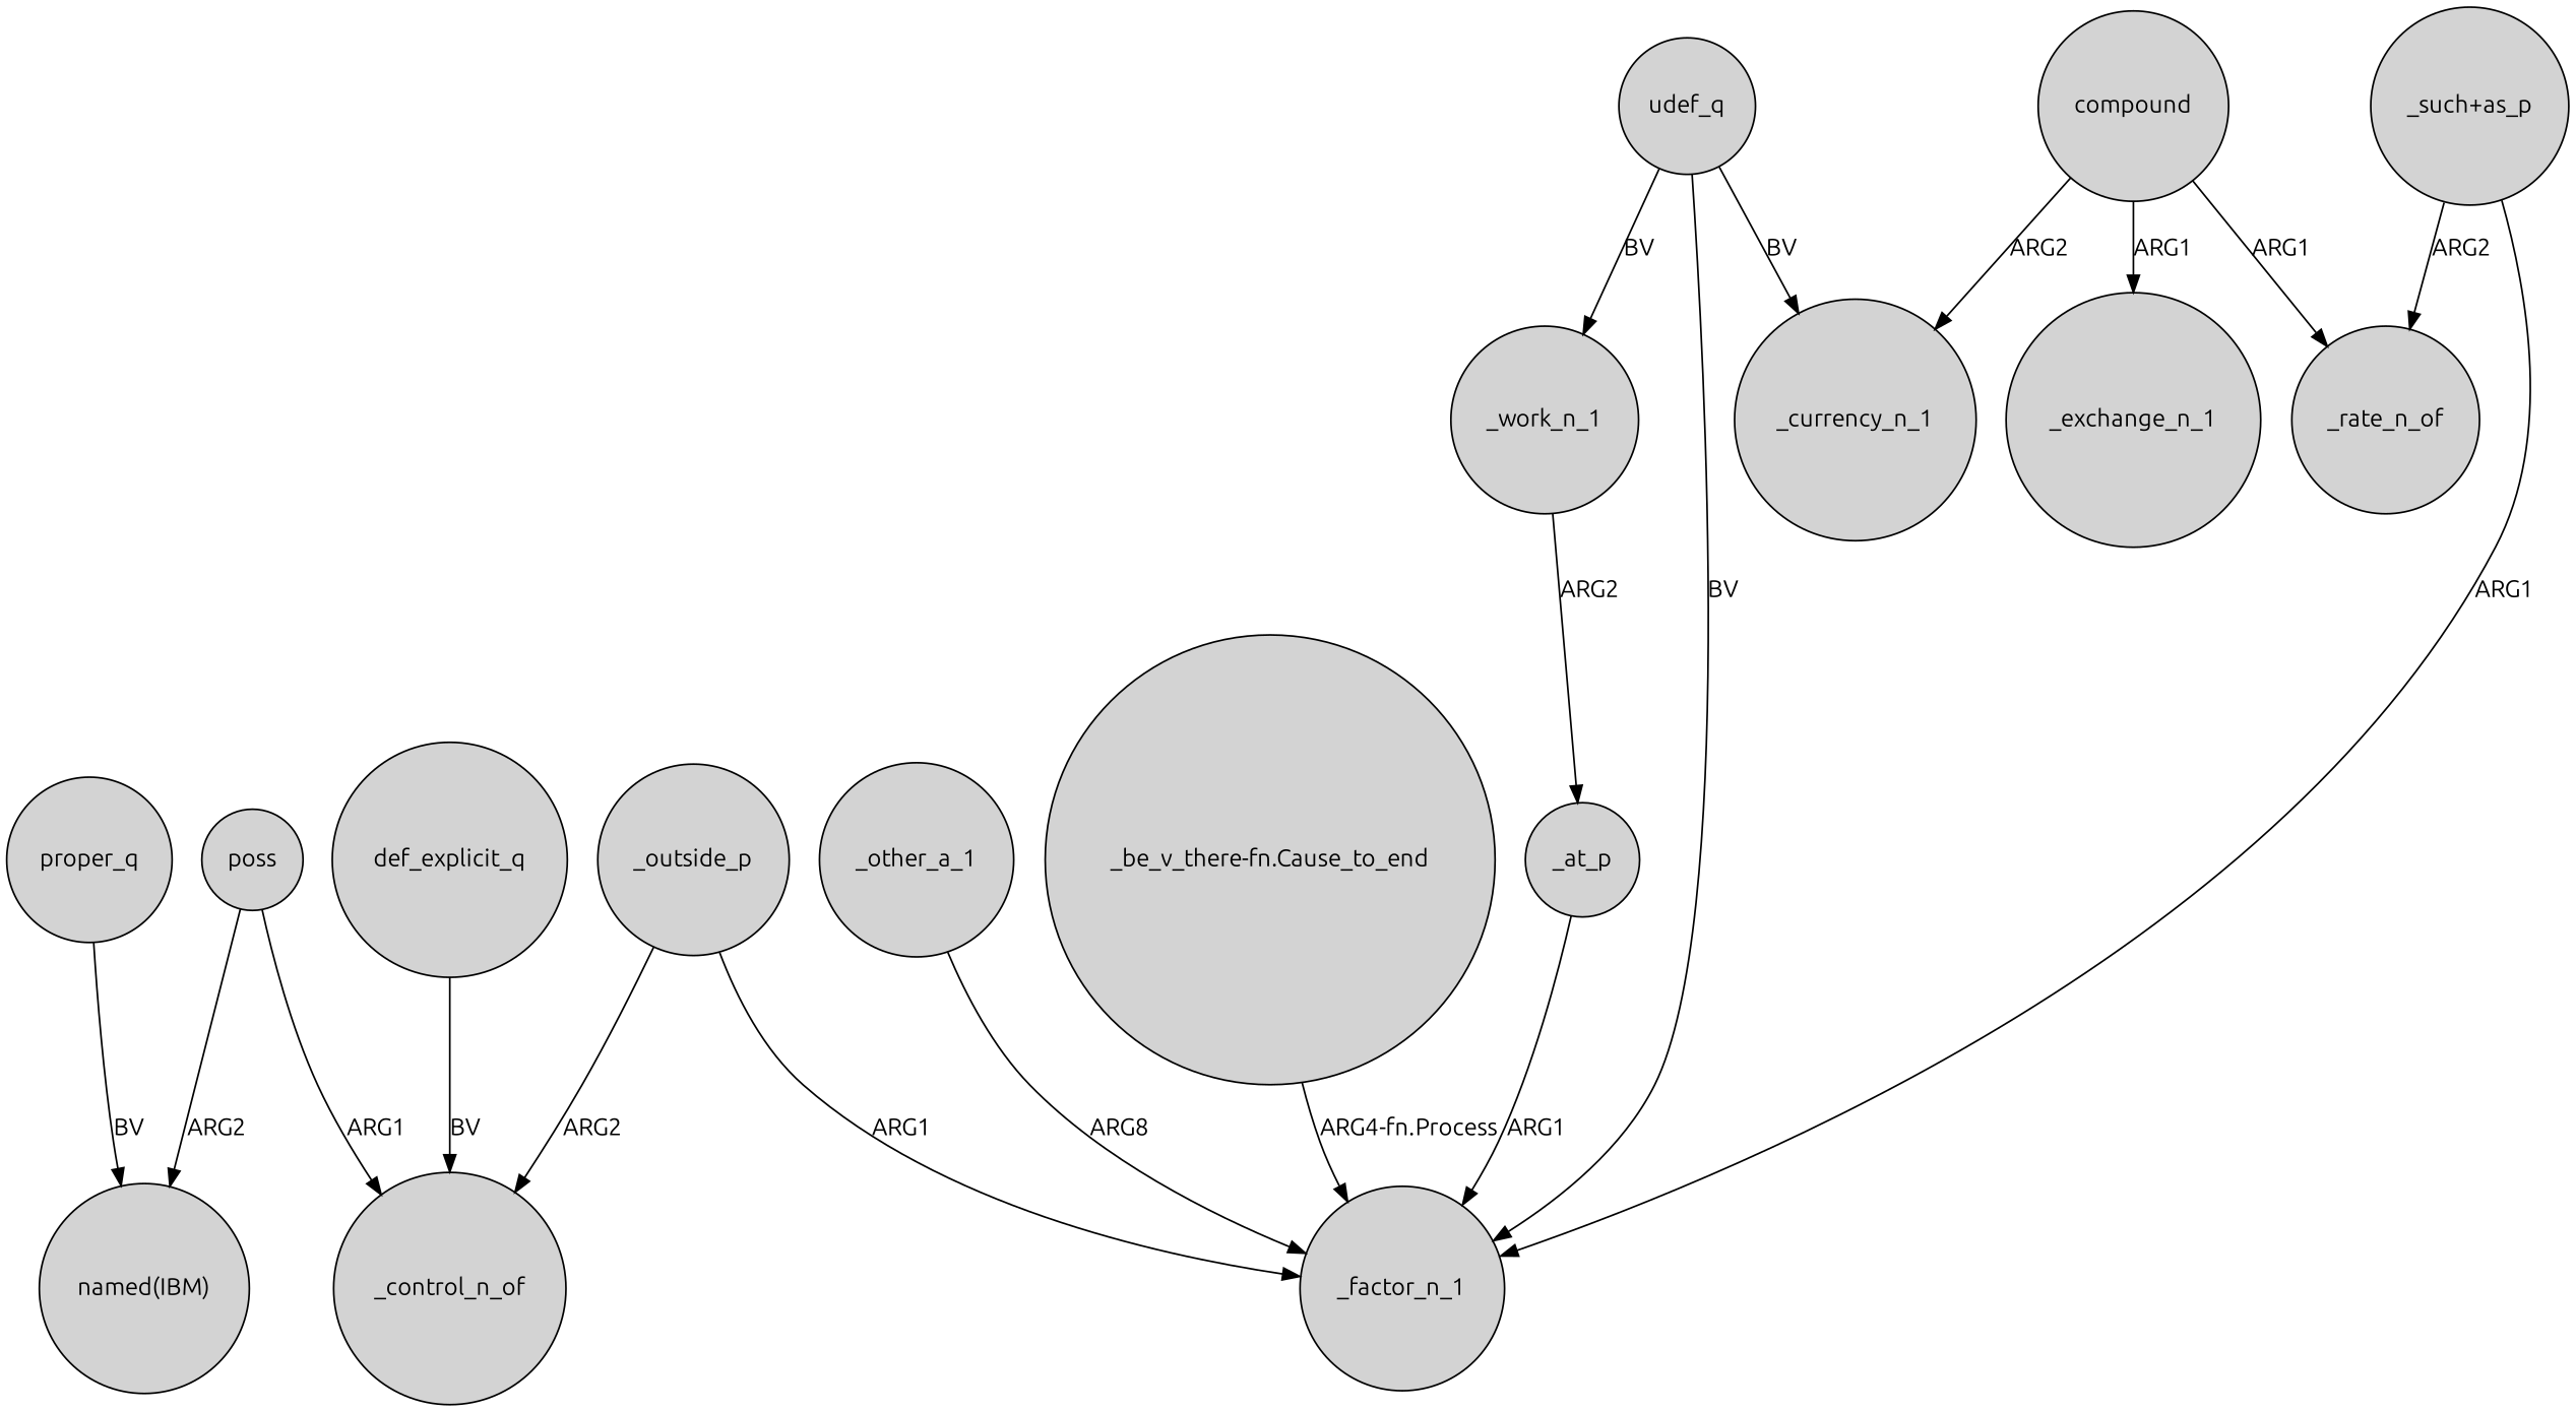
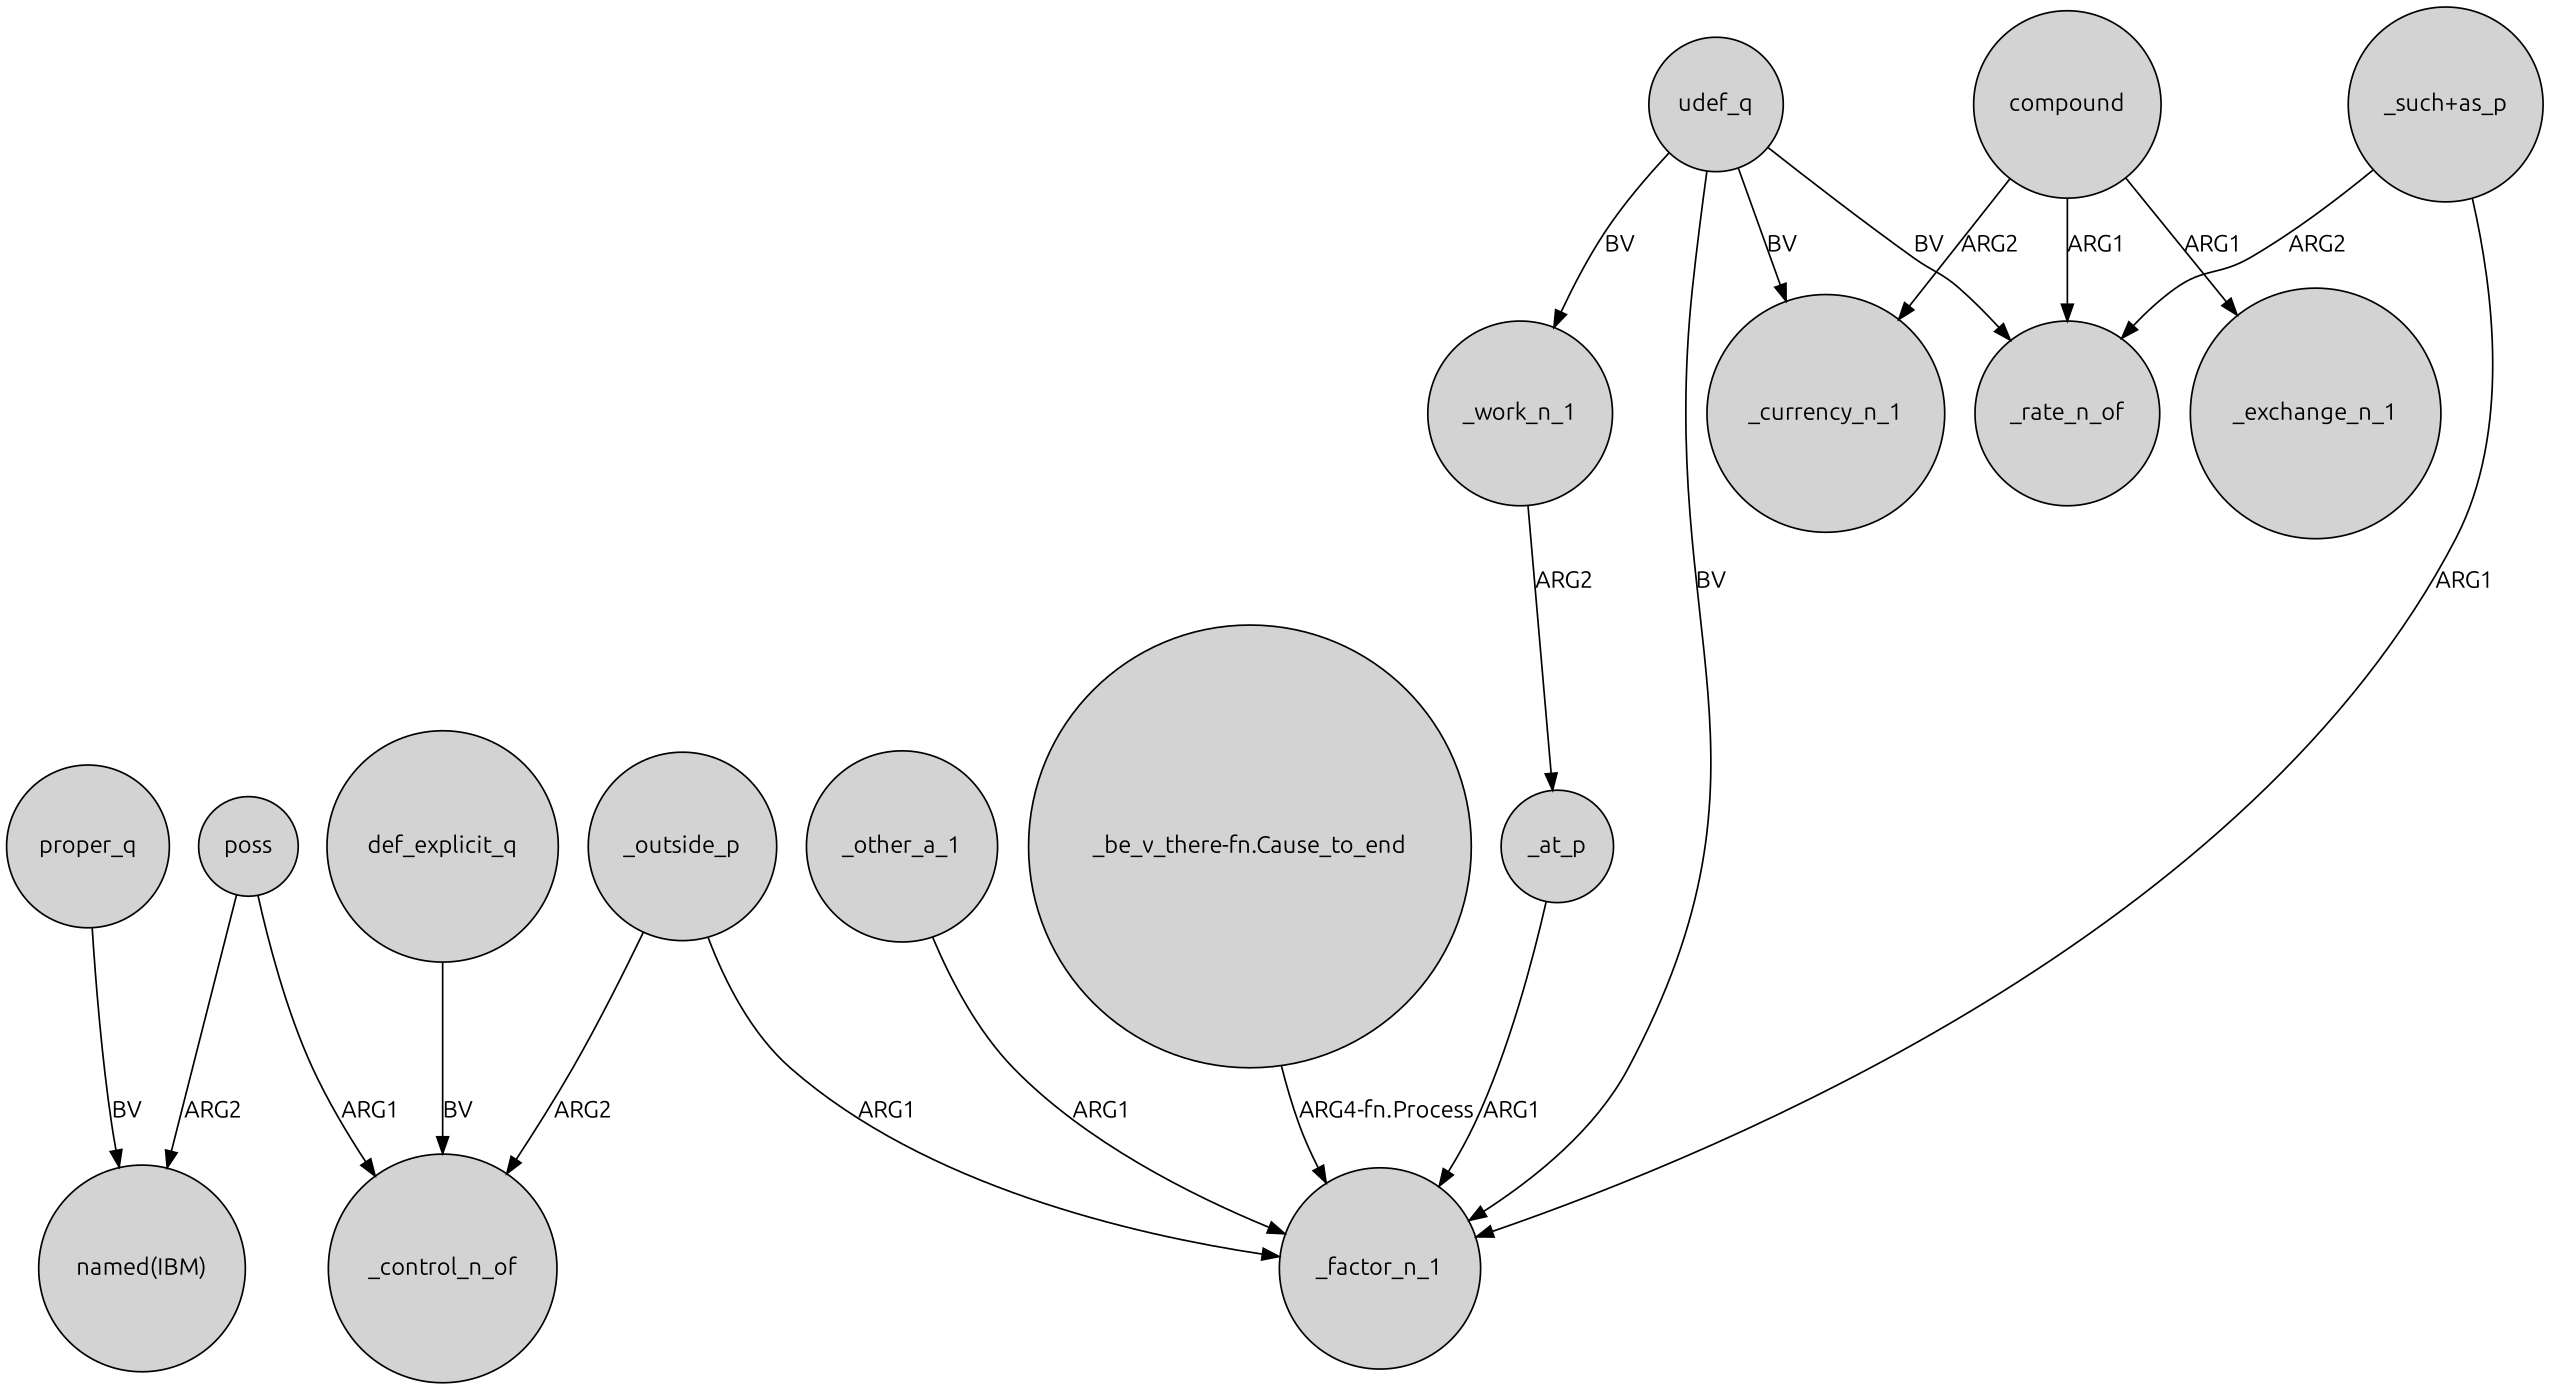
  digraph {
    fontname=Ubuntu
    node [fontname=Ubuntu shape=circle style=filled]
    edge [fontname=Ubuntu]
    def_explicit_q
    _control_n_of
    "_be_v_there-fn.Cause_to_end"
    _factor_n_1
    poss
    "named(IBM)"
    udef_q
    _currency_n_1
    _work_n_1
    _rate_n_of
    _at_p
    proper_q
    compound
    _exchange_n_1
    "_such+as_p"
    _outside_p
    _other_a_1
    def_explicit_q -> _control_n_of [label=BV]
    "_be_v_there-fn.Cause_to_end" -> _factor_n_1 [label="ARG4-fn.Process"]
    poss -> _control_n_of [label=ARG1]
    poss -> "named(IBM)" [label=ARG2]
    udef_q -> _factor_n_1 [label=BV]
    udef_q -> _currency_n_1 [label=BV]
    udef_q -> _work_n_1 [label=BV]
+   udef_q -> _rate_n_of [label=BV]
    _work_n_1 -> _at_p [label=ARG2]
    _at_p -> _factor_n_1 [label=ARG1]
    proper_q -> "named(IBM)" [label=BV]
    compound -> _currency_n_1 [label=ARG2]
    compound -> _rate_n_of [label=ARG1]
    compound -> _exchange_n_1 [label=ARG1]
    "_such+as_p" -> _factor_n_1 [label=ARG1]
    "_such+as_p" -> _rate_n_of [label=ARG2]
    _outside_p -> _control_n_of [label=ARG2]
    _outside_p -> _factor_n_1 [label=ARG1]
-   _other_a_1 -> _factor_n_1 [label=ARG8]
+   _other_a_1 -> _factor_n_1 [label=ARG1]
  }
